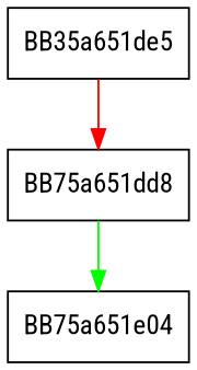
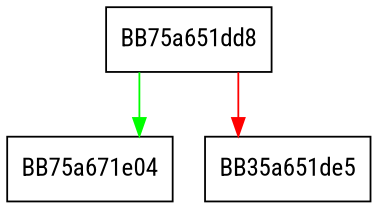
  digraph {
    fontname="Roboto Condensed"
    splines=ortho
    node [fontname="Roboto Condensed" shape=box]
    edge [fontname="Roboto Condensed"]
    BB75a651dd8
-   BB75a651e04
+   BB75a651e04 [label=BB75a671e04]
    n3 [label=BB35a651de5]
    BB75a651dd8 -> BB75a651e04 [color=green]
-   n3 -> BB75a651dd8 [color=red]
+   BB75a651dd8 -> n3 [color=red]
  }
